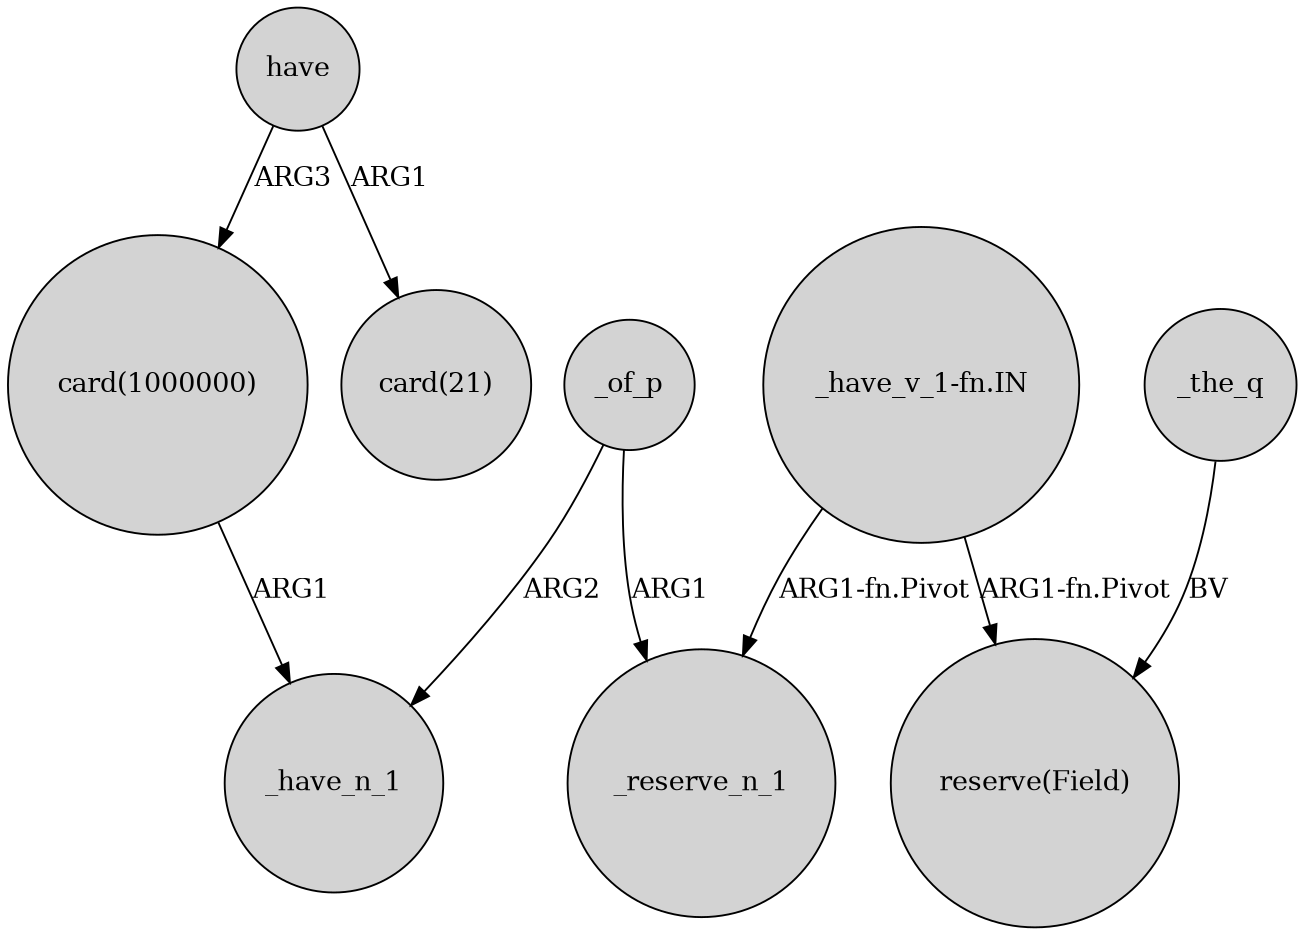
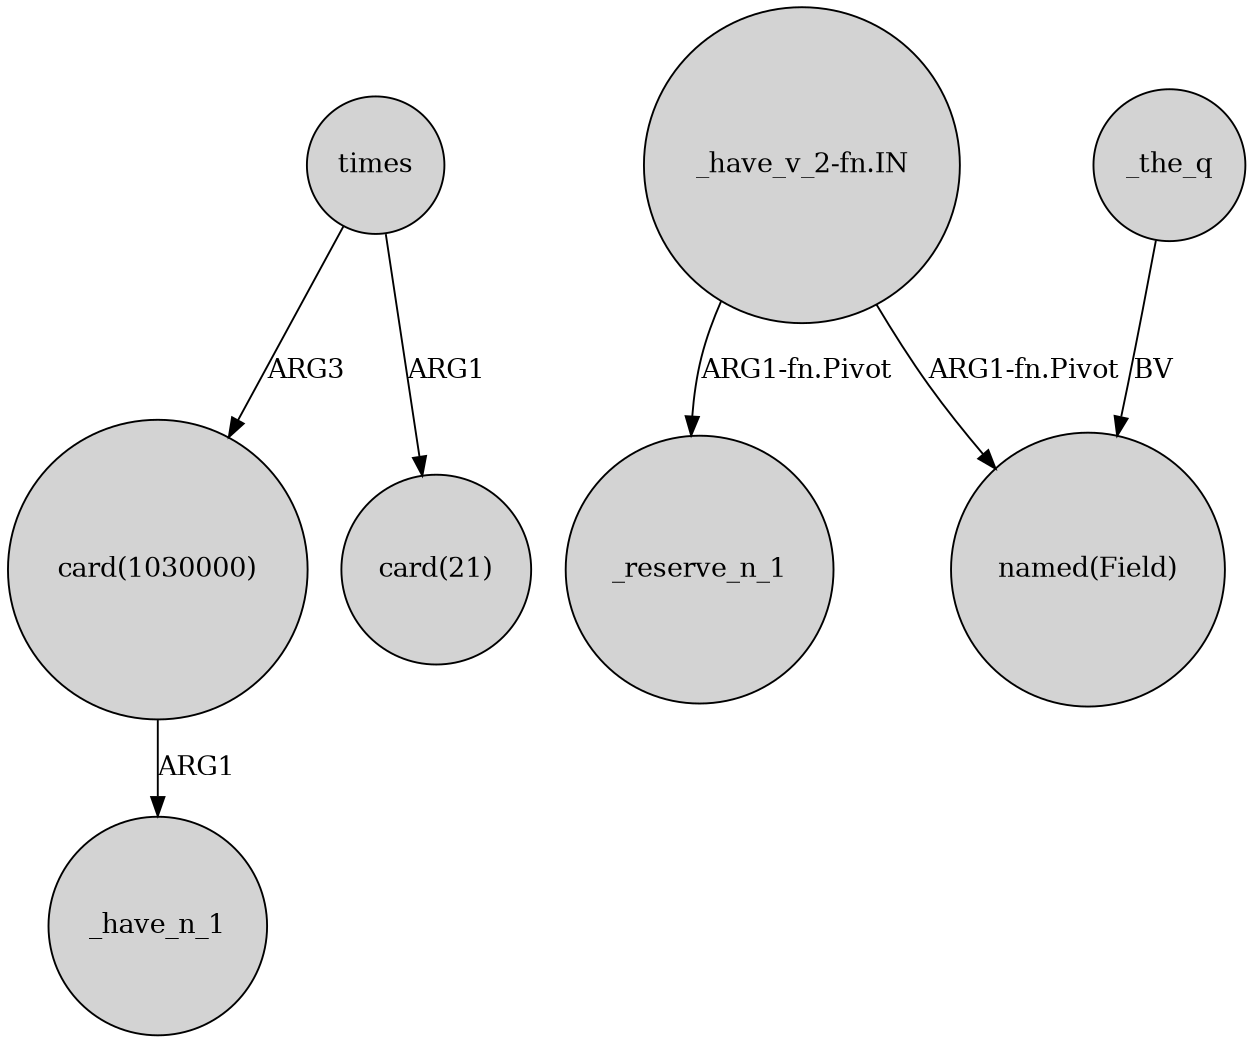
  digraph {
    node [shape=circle style=filled]
    n1 [label=_have_n_1]
-   "card(1000000)"
-   _of_p
+   "card(1000000)" [label="card(1030000)"]
    _reserve_n_1
-   times [label=have]
+   times
    "card(21)"
-   "_have_v_1-fn.IN"
-   "named(Field)" [label="reserve(Field)"]
+   "_have_v_1-fn.IN" [label="_have_v_2-fn.IN"]
+   "named(Field)"
    _the_q
    "card(1000000)" -> n1 [label=ARG1]
-   _of_p -> n1 [label=ARG2]
-   _of_p -> _reserve_n_1 [label=ARG1]
    times -> "card(1000000)" [label=ARG3]
    times -> "card(21)" [label=ARG1]
    "_have_v_1-fn.IN" -> _reserve_n_1 [label="ARG1-fn.Pivot"]
    "_have_v_1-fn.IN" -> "named(Field)" [label="ARG1-fn.Pivot"]
    _the_q -> "named(Field)" [label=BV]
  }
